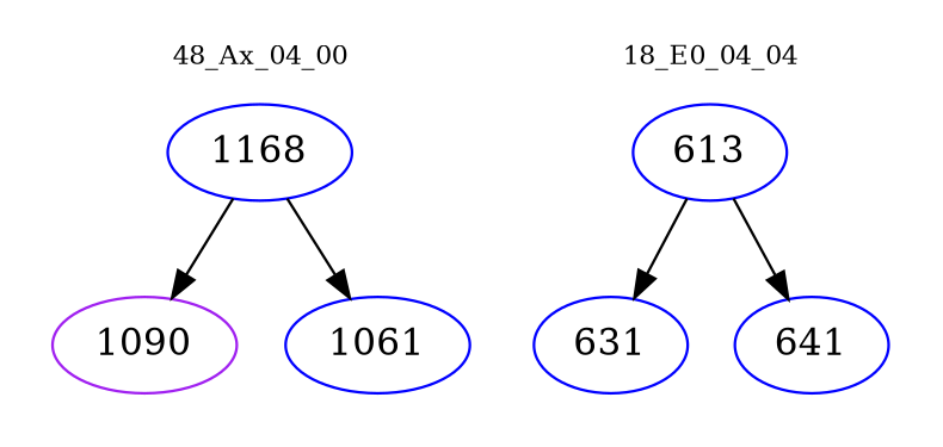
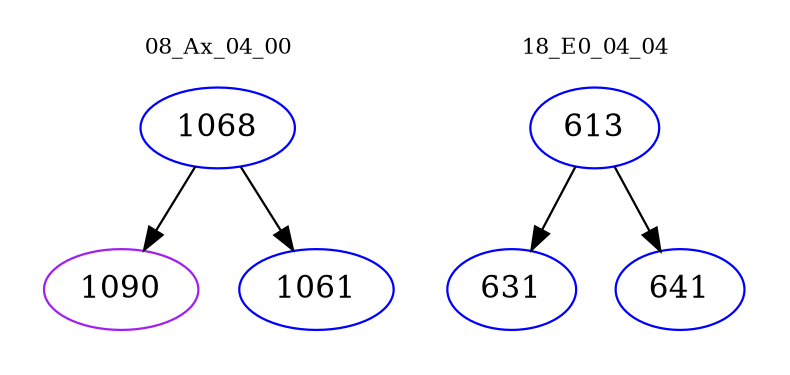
  digraph {
    node [color=blue]
    edge [color=black]
-   n1 [label=1168]
+   n1 [label=1068]
    n2 [color=purple label=1090]
    n3 [label=1061]
    n4 [label=613]
    n5 [label=631]
    n6 [label=641]
    subgraph cluster_1 {
      color=white
      fontsize=10
-     label="48_Ax_04_00"
+     label="08_Ax_04_00"
      n1
      n2
      n3
    }
    subgraph cluster_2 {
      color=white
      fontsize=10
      label="18_E0_04_04"
      n4
      n5
      n6
    }
    n1 -> n2
    n1 -> n3
    n4 -> n5
    n4 -> n6
  }
